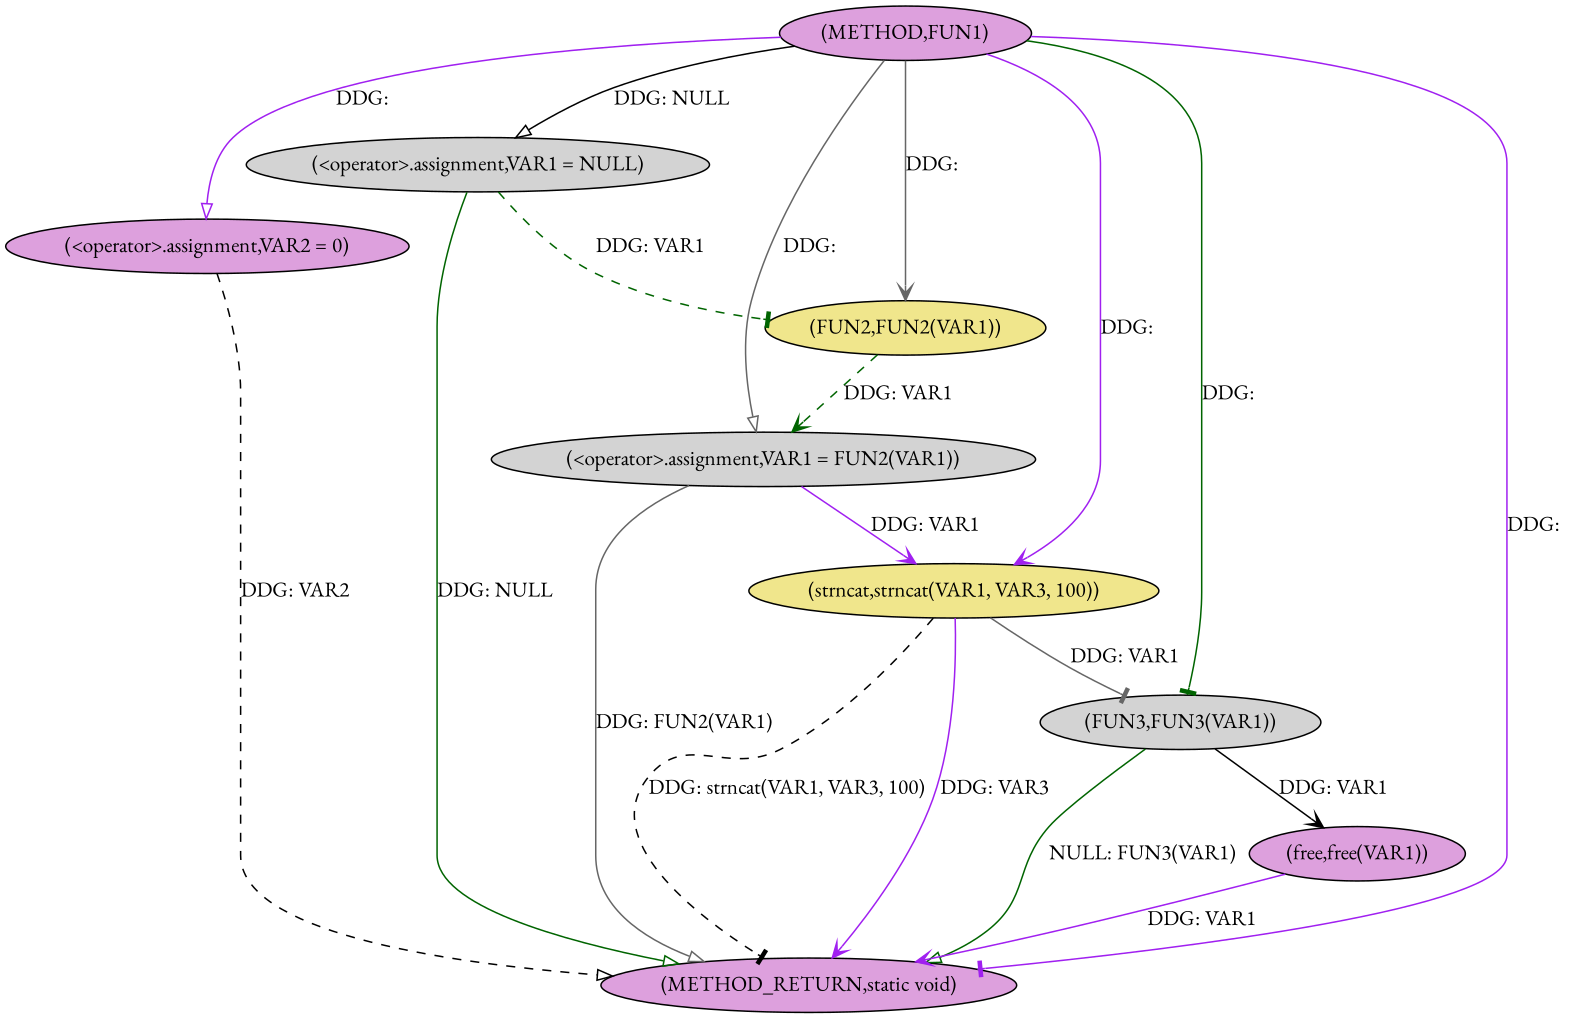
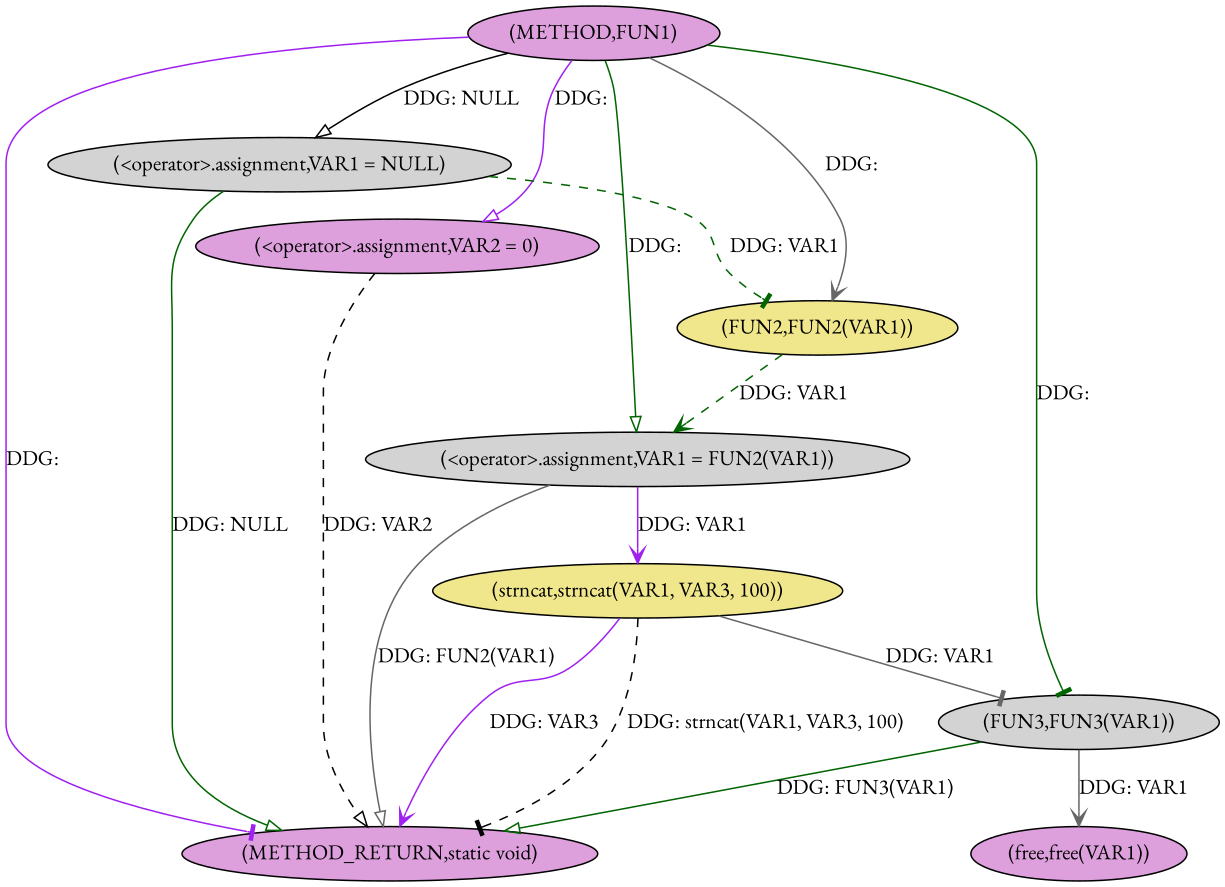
  digraph {
    fontname="EB Garamond"
    node [fillcolor=plum fontname="EB Garamond" style=filled]
    edge [arrowhead=onormal color=purple fontname="EB Garamond" style=solid]
    n1 [label="(METHOD,FUN1)"]
    n2 [fillcolor=lightgrey label="(<operator>.assignment,VAR1 = NULL)"]
    n3 [label="(<operator>.assignment,VAR2 = 0)"]
    n4 [fillcolor=lightgrey label="(<operator>.assignment,VAR1 = FUN2(VAR1))"]
    n5 [fillcolor=khaki label="(FUN2,FUN2(VAR1))"]
    n6 [fillcolor=khaki label="(strncat,strncat(VAR1, VAR3, 100))"]
    n7 [fillcolor=lightgrey label="(FUN3,FUN3(VAR1))"]
    n8 [label="(METHOD_RETURN,static void)"]
    n9 [label="(free,free(VAR1))"]
    n1 -> n2 [color=black label="DDG: NULL"]
    n1 -> n3 [label="DDG: "]
-   n1 -> n4 [color=gray40 label="DDG: "]
+   n1 -> n4 [color=darkgreen label="DDG: "]
    n1 -> n5 [arrowhead=vee color=gray40 label="DDG: "]
-   n1 -> n6 [arrowhead=vee label="DDG: "]
    n1 -> n7 [arrowhead=tee color=darkgreen label="DDG: "]
    n1 -> n8 [arrowhead=tee label="DDG: "]
    n2 -> n5 [arrowhead=tee color=darkgreen label="DDG: VAR1" style=dashed]
    n2 -> n8 [color=darkgreen label="DDG: NULL"]
    n3 -> n8 [color=black label="DDG: VAR2" style=dashed]
    n4 -> n6 [arrowhead=vee label="DDG: VAR1"]
    n4 -> n8 [color=gray40 label="DDG: FUN2(VAR1)"]
    n5 -> n4 [arrowhead=vee color=darkgreen label="DDG: VAR1" style=dashed]
    n6 -> n7 [arrowhead=tee color=gray40 label="DDG: VAR1"]
    n6 -> n8 [arrowhead=vee label="DDG: VAR3"]
    n6 -> n8 [arrowhead=tee color=black label="DDG: strncat(VAR1, VAR3, 100)" style=dashed]
-   n7 -> n8 [color=darkgreen label="NULL: FUN3(VAR1)"]
-   n7 -> n9 [arrowhead=vee color=black label="DDG: VAR1"]
-   n9 -> n8 [arrowhead=vee label="DDG: VAR1"]
+   n7 -> n8 [color=darkgreen label="DDG: FUN3(VAR1)"]
+   n7 -> n9 [arrowhead=vee color=gray40 label="DDG: VAR1"]
  }
